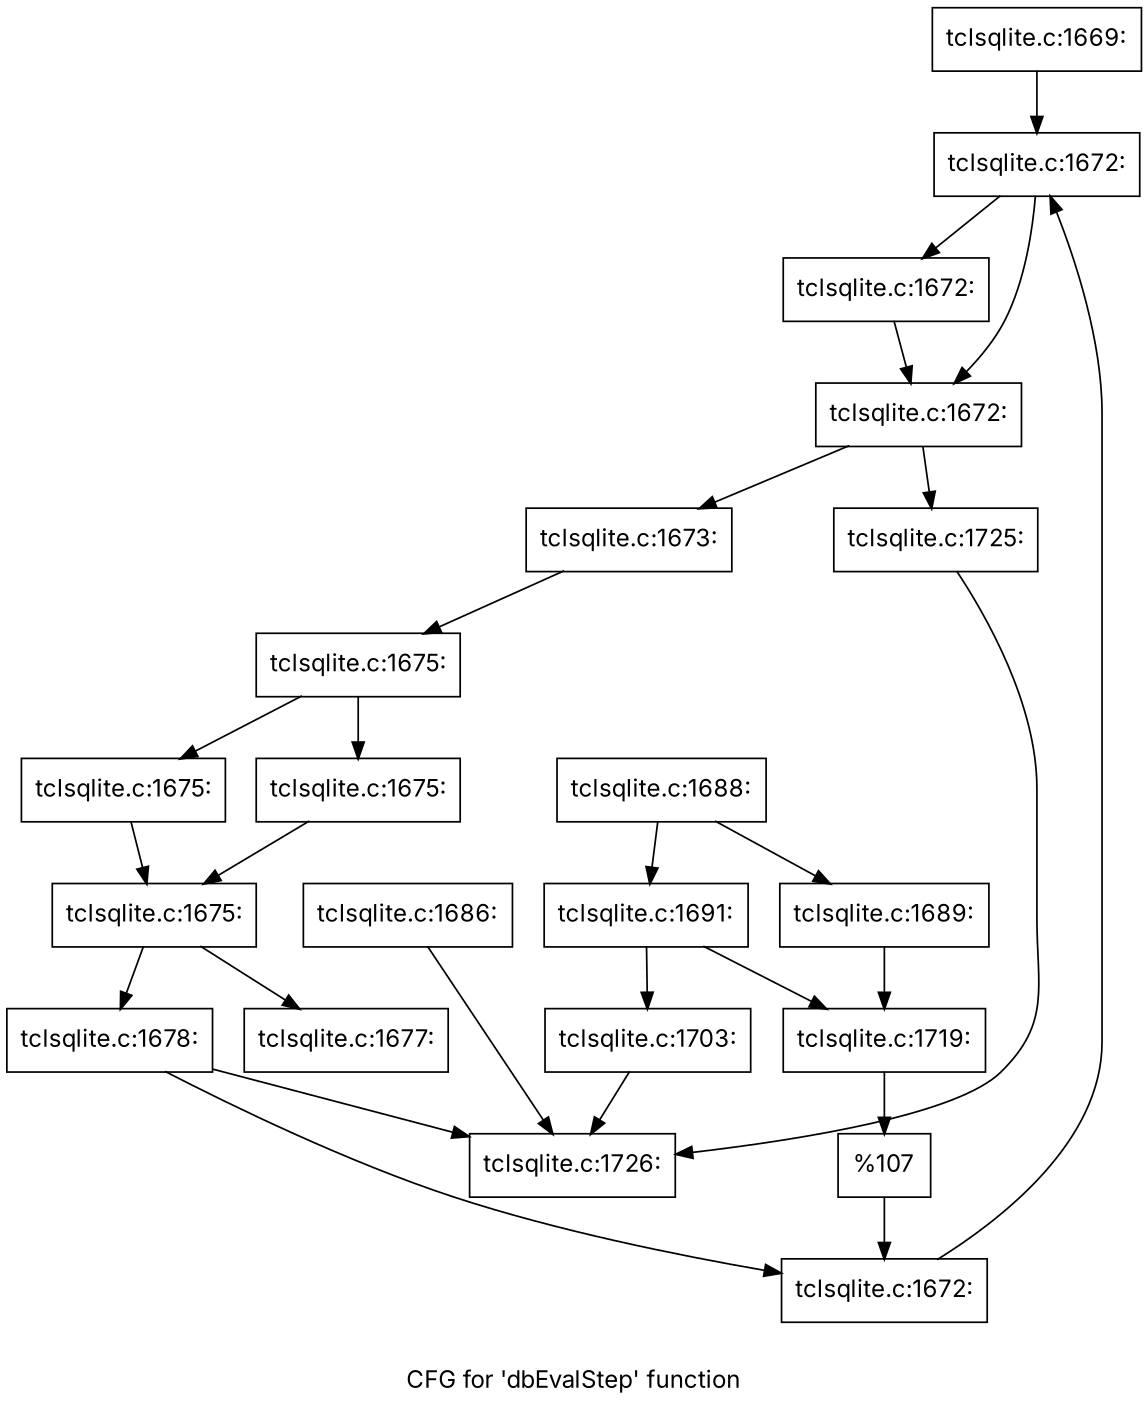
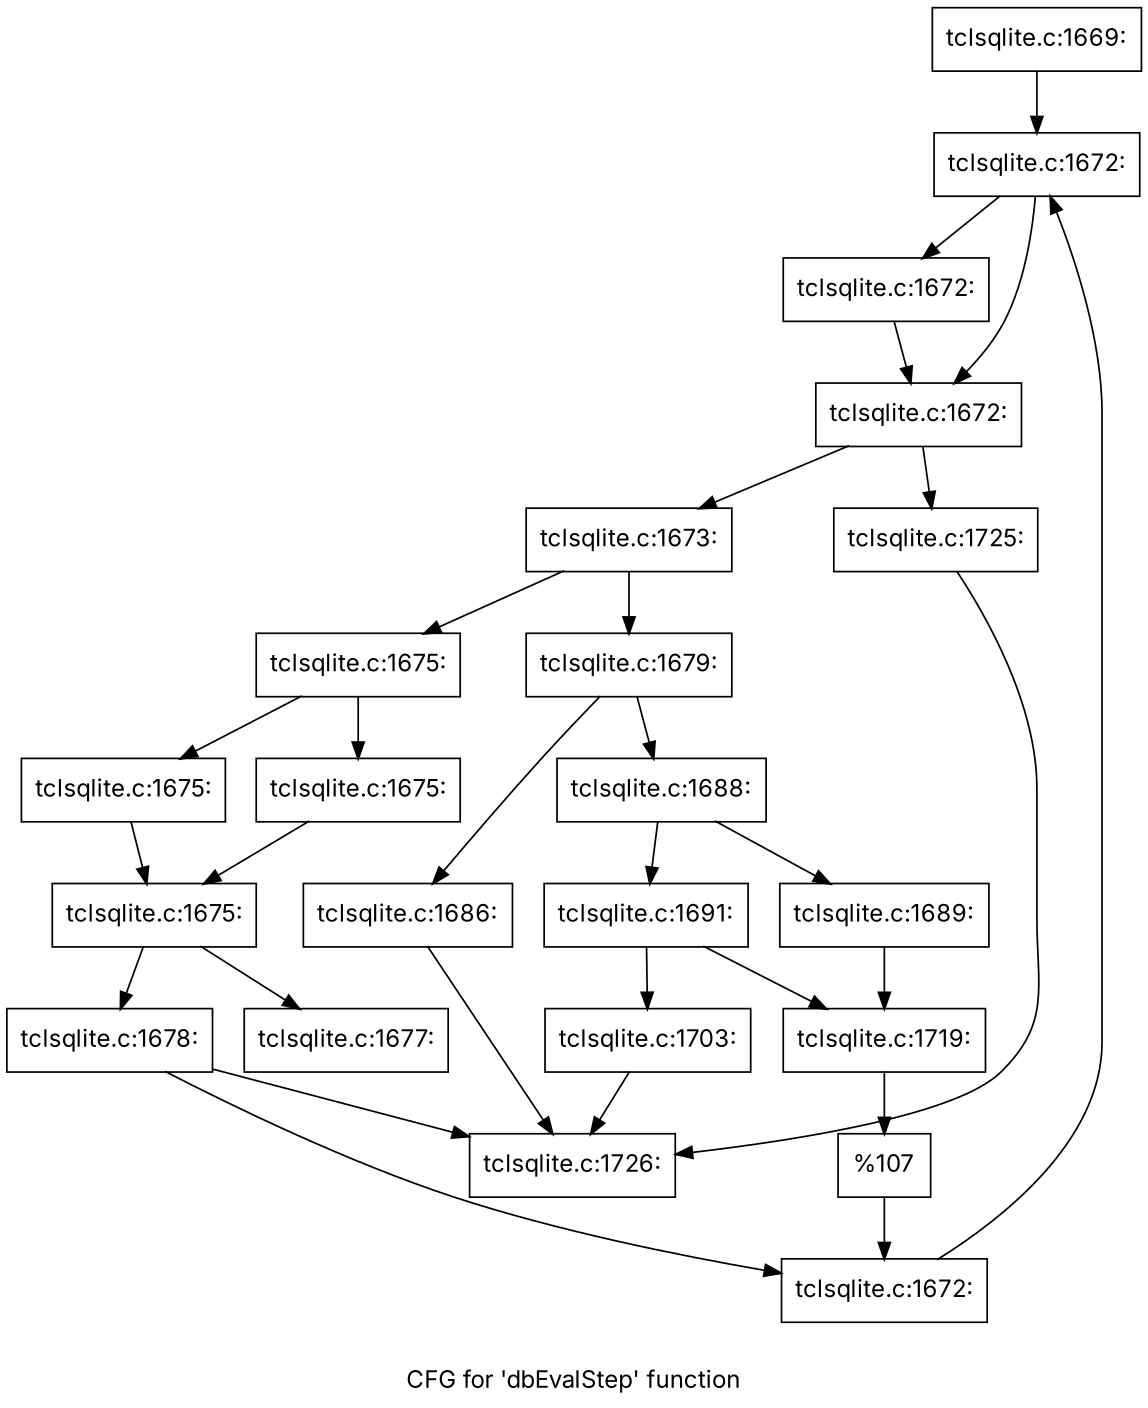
  digraph {
    fontname=Inter
    label="CFG for 'dbEvalStep' function"
    node [fontname=Inter shape=record]
    edge [fontname=Inter]
    n1 [label="{tclsqlite.c:1669:}"]
    n2 [label="{tclsqlite.c:1672:}"]
    n3 [label="{tclsqlite.c:1672:}"]
    n4 [label="{tclsqlite.c:1672:}"]
    n5 [label="{tclsqlite.c:1673:}"]
    n6 [label="{tclsqlite.c:1725:}"]
    n7 [label="{tclsqlite.c:1675:}"]
+   n8 [label="{tclsqlite.c:1679:}"]
    n9 [label="{tclsqlite.c:1726:}"]
    n10 [label="{tclsqlite.c:1675:}"]
    n11 [label="{tclsqlite.c:1675:}"]
    n12 [label="{tclsqlite.c:1686:}"]
    n13 [label="{tclsqlite.c:1688:}"]
    n14 [label="{tclsqlite.c:1675:}"]
    n15 [label="{tclsqlite.c:1689:}"]
    n16 [label="{tclsqlite.c:1691:}"]
    n17 [label="{tclsqlite.c:1677:}"]
    n18 [label="{tclsqlite.c:1678:}"]
    n19 [label="{tclsqlite.c:1672:}"]
    n20 [label="{tclsqlite.c:1719:}"]
    n21 [label="{tclsqlite.c:1703:}"]
    n22 [label="{%107}"]
    n1 -> n2
    n2 -> n3
    n2 -> n4
    n3 -> n5
    n3 -> n6
    n4 -> n3
    n5 -> n7
+   n5 -> n8
    n6 -> n9
    n7 -> n10
    n7 -> n11
+   n8 -> n12
+   n8 -> n13
    n10 -> n14
    n11 -> n14
    n12 -> n9
    n13 -> n15
    n13 -> n16
    n14 -> n17
    n14 -> n18
    n15 -> n20
    n16 -> n20
    n16 -> n21
    n18 -> n9
    n18 -> n19
    n19 -> n2
    n20 -> n22
    n21 -> n9
    n22 -> n19
  }
